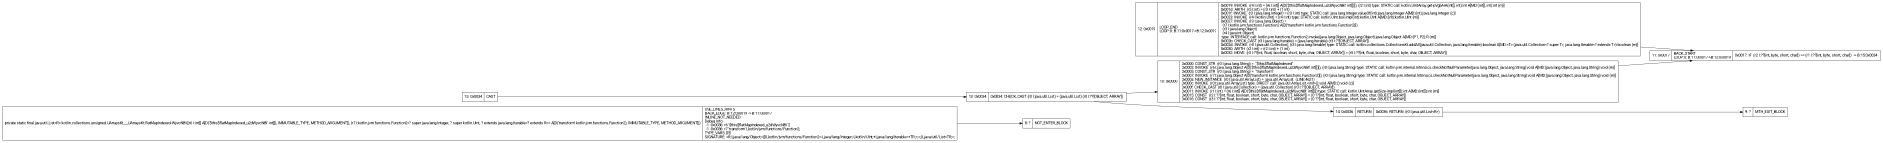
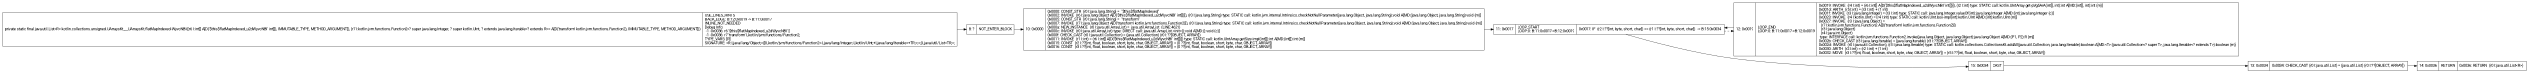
  digraph {
    fontname=Roboto
    rankdir=LR
    node [fontname=Roboto shape=record]
    edge [fontname=Roboto]
    n1 [label="{8\:\ ?|NOT_ENTER_BLOCK\l}"]
    n2 [label="{10\:\ 0x0000|0x0000: CONST_STR  (r0 I:java.lang.String) =  \"$this$flatMapIndexed\" \l0x0002: INVOKE  (r6 I:java.lang.Object A[D('$this$flatMapIndexed_u2dWyvcNBI' int[])]), (r0 I:java.lang.String) type: STATIC call: kotlin.jvm.internal.Intrinsics.checkNotNullParameter(java.lang.Object, java.lang.String):void A[MD:(java.lang.Object, java.lang.String):void (m)]\l0x0005: CONST_STR  (r0 I:java.lang.String) =  \"transform\" \l0x0007: INVOKE  (r7 I:java.lang.Object A[D('transform' kotlin.jvm.functions.Function2)]), (r0 I:java.lang.String) type: STATIC call: kotlin.jvm.internal.Intrinsics.checkNotNullParameter(java.lang.Object, java.lang.String):void A[MD:(java.lang.Object, java.lang.String):void (m)]\l0x000a: NEW_INSTANCE  (r0 I:java.util.ArrayList) =  java.util.ArrayList  (LINE:4621)\l0x000c: INVOKE  (r0 I:java.util.ArrayList) type: DIRECT call: java.util.ArrayList.\<init\>():void A[MD:():void (c)]\l0x000f: CHECK_CAST (r0 I:java.util.Collection) = (java.util.Collection) (r0 I:??[OBJECT, ARRAY]) \l0x0011: INVOKE  (r1 I:int) = (r6 I:int[] A[D('$this$flatMapIndexed_u2dWyvcNBI' int[])]) type: STATIC call: kotlin.UIntArray.getSize\-impl(int[]):int A[MD:(int[]):int (m)]\l0x0015: CONST  (r2 I:??[int, float, boolean, short, byte, char, OBJECT, ARRAY]) = (0 ??[int, float, boolean, short, byte, char, OBJECT, ARRAY]) \l0x0016: CONST  (r3 I:??[int, float, boolean, short, byte, char, OBJECT, ARRAY]) = (0 ??[int, float, boolean, short, byte, char, OBJECT, ARRAY]) \l}"]
-   n3 [label="{11\:\ 0x0017|BACK_START\lLOOP:0: B:11:0x0017\-\>B:12:0x0019\l|0x0017: IF  (r2 I:??[int, byte, short, char]) \>= (r1 I:??[int, byte, short, char])  \-\> B:15:0x0034 \l}"]
+   n3 [label="{11\:\ 0x0017|LOOP_START\lLOOP:0: B:11:0x0017\-\>B:12:0x0019\l|0x0017: IF  (r2 I:??[int, byte, short, char]) \>= (r1 I:??[int, byte, short, char])  \-\> B:15:0x0034 \l}"]
    n4 [label="{12\:\ 0x0019|LOOP_END\lLOOP:0: B:11:0x0017\-\>B:12:0x0019\l|0x0019: INVOKE  (r4 I:int) = (r6 I:int[] A[D('$this$flatMapIndexed_u2dWyvcNBI' int[])]), (r2 I:int) type: STATIC call: kotlin.UIntArray.get\-pVg5ArA(int[], int):int A[MD:(int[], int):int (m)]\l0x001d: ARITH  (r5 I:int) = (r3 I:int) + (1 int) \l0x001f: INVOKE  (r3 I:java.lang.Integer) = (r3 I:int) type: STATIC call: java.lang.Integer.valueOf(int):java.lang.Integer A[MD:(int):java.lang.Integer (c)]\l0x0023: INVOKE  (r4 I:kotlin.UInt) = (r4 I:int) type: STATIC call: kotlin.UInt.box\-impl(int):kotlin.UInt A[MD:(int):kotlin.UInt (m)]\l0x0027: INVOKE  (r3 I:java.lang.Object) = \l  (r7 I:kotlin.jvm.functions.Function2 A[D('transform' kotlin.jvm.functions.Function2)])\l  (r3 I:java.lang.Object)\l  (r4 I:java.int.Object)\l type: INTERFACE call: kotlin.jvm.functions.Function2.invoke(java.lang.Object, java.lang.Object):java.lang.Object A[MD:(P1, P2):R (m)]\l0x002b: CHECK_CAST (r3 I:java.lang.Iterable) = (java.lang.Iterable) (r3 I:??[OBJECT, ARRAY]) \l0x002d: INVOKE  (r0 I:java.util.Collection), (r3 I:java.lang.Iterable) type: STATIC call: kotlin.collections.CollectionsKt.addAll(java.util.Collection, java.lang.Iterable):boolean A[MD:\<T\>:(java.util.Collection\<? super T\>, java.lang.Iterable\<? extends T\>):boolean (m)]\l0x0030: ARITH  (r2 I:int) = (r2 I:int) + (1 int) \l0x0032: MOVE  (r3 I:??[int, float, boolean, short, byte, char, OBJECT, ARRAY]) = (r5 I:??[int, float, boolean, short, byte, char, OBJECT, ARRAY]) \l}"]
    n5 [label="{15\:\ 0x0034|CAST\l}"]
    n6 [label="{13\:\ 0x0034|0x0034: CHECK_CAST (r0 I:java.util.List) = (java.util.List) (r0 I:??[OBJECT, ARRAY]) \l}"]
    n7 [label="{14\:\ 0x0036|RETURN\l|0x0036: RETURN  (r0 I:java.util.List\<R\>) \l}"]
-   n8 [label="{9\:\ ?|MTH_EXIT_BLOCK\l}"]
    n9 [label="{private static final java.util.List\<R\> kotlin.collections.unsigned.UArraysKt___UArraysKt.flatMapIndexed\-WyvcNBI((r6 I:int[] A[D('$this$flatMapIndexed_u2dWyvcNBI' int[]), IMMUTABLE_TYPE, METHOD_ARGUMENT]), (r7 I:kotlin.jvm.functions.Function2\<? super java.lang.Integer, ? super kotlin.UInt, ? extends java.lang.Iterable\<? extends R\>\> A[D('transform' kotlin.jvm.functions.Function2), IMMUTABLE_TYPE, METHOD_ARGUMENT]))  | USE_LINES_HINTS\lBACK_EDGE: B:12:0x0019 \-\> B:11:0x0017\lINLINE_NOT_NEEDED\lDebug Info:\l  \-1 \-0x0036: r6 '$this$flatMapIndexed_u2dWyvcNBI' [I\l  \-1 \-0x0036: r7 'transform' Lkotlin\/jvm\/functions\/Function2;\lTYPE_VARS: [R]\lSIGNATURE: \<R:Ljava\/lang\/Object;\>([ILkotlin\/jvm\/functions\/Function2\<\-Ljava\/lang\/Integer;\-Lkotlin\/UInt;+Ljava\/lang\/Iterable\<+TR;\>;\>;)Ljava\/util\/List\<TR;\>;\l}"]
-   n6 -> n2
+   n1 -> n2
    n2 -> n3
+   n3 -> n4 [style=dashed]
+   n3 -> n5
    n4 -> n3
    n5 -> n6
    n6 -> n7
-   n7 -> n8
    n9 -> n1
  }
